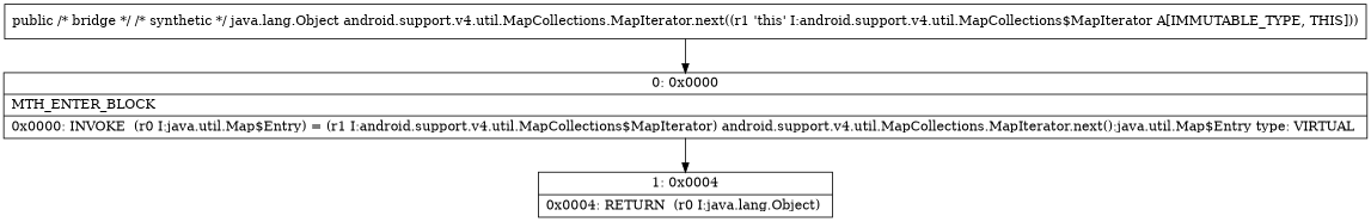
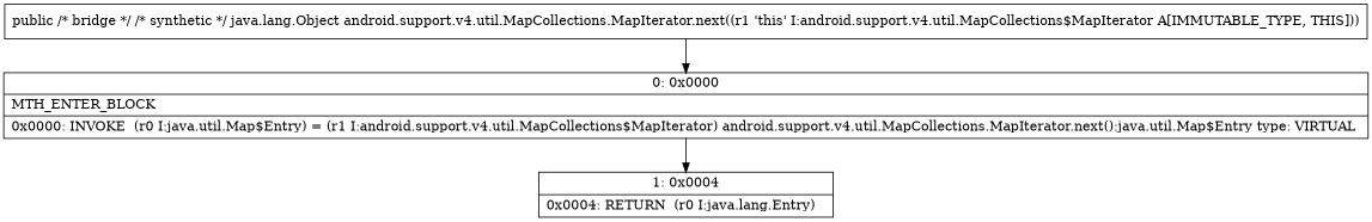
  digraph {
    node [shape=record]
    n1 [label="{0\:\ 0x0000|MTH_ENTER_BLOCK\l|0x0000: INVOKE  (r0 I:java.util.Map$Entry) = (r1 I:android.support.v4.util.MapCollections$MapIterator) android.support.v4.util.MapCollections.MapIterator.next():java.util.Map$Entry type: VIRTUAL \l}"]
-   n2 [label="{1\:\ 0x0004|0x0004: RETURN  (r0 I:java.lang.Object) \l}"]
+   n2 [label="{1\:\ 0x0004|0x0004: RETURN  (r0 I:java.lang.Entry) \l}"]
    n3 [label="{public \/* bridge *\/ \/* synthetic *\/ java.lang.Object android.support.v4.util.MapCollections.MapIterator.next((r1 'this' I:android.support.v4.util.MapCollections$MapIterator A[IMMUTABLE_TYPE, THIS])) }"]
    n1 -> n2
    n3 -> n1
  }
